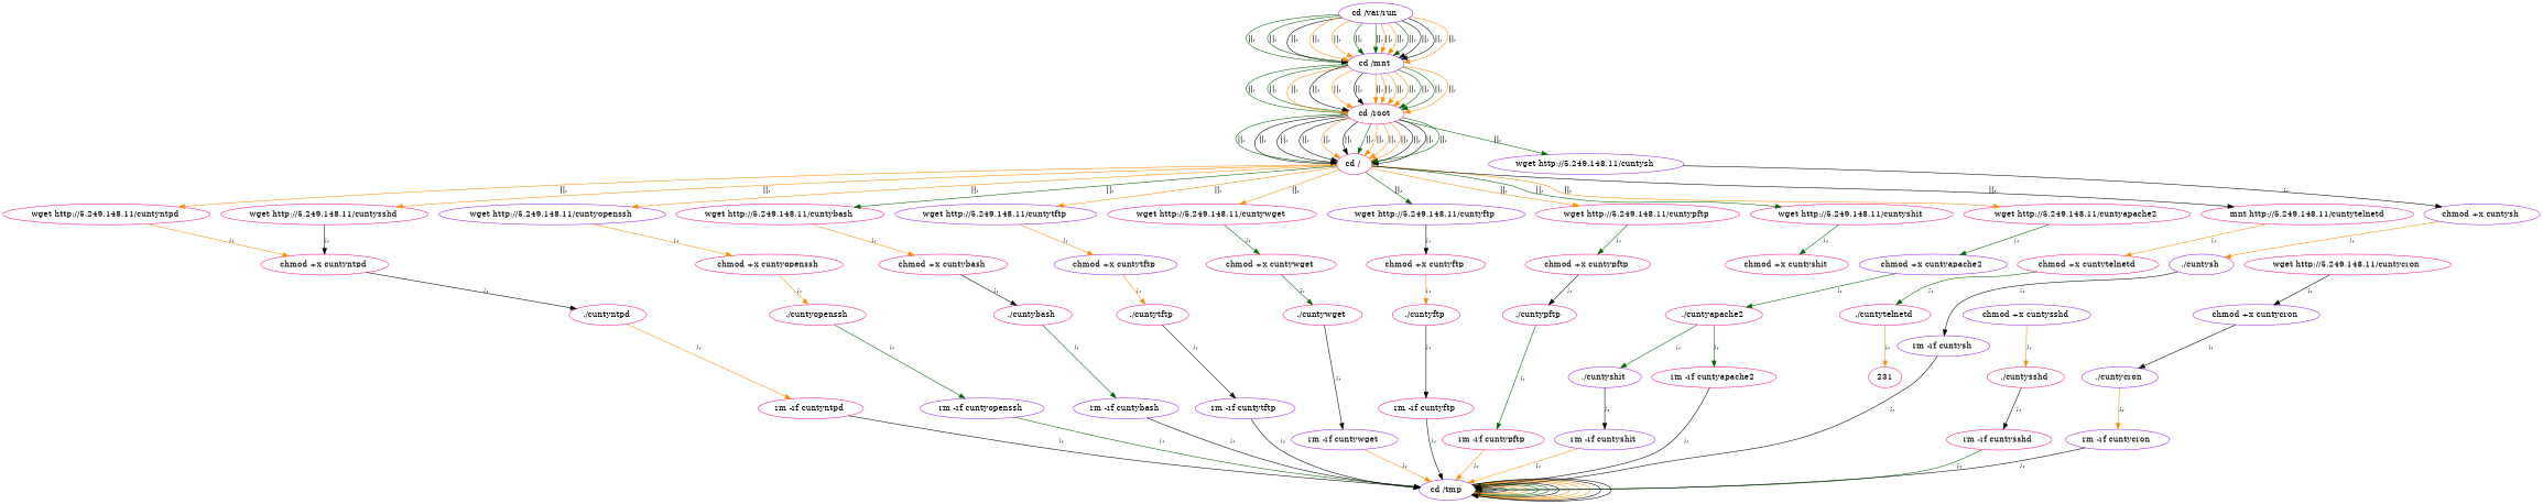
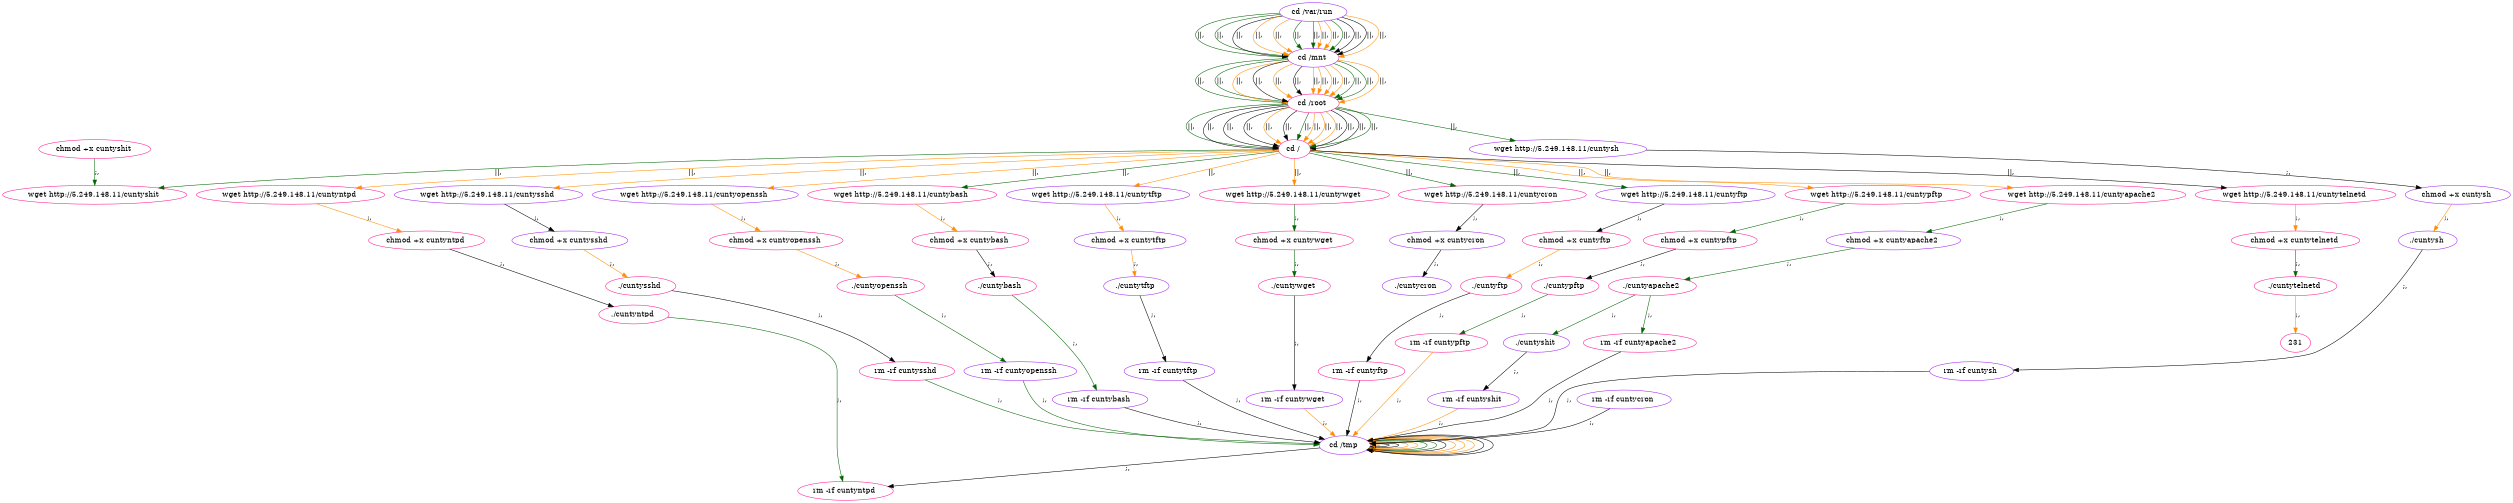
  digraph {
    node [color=deeppink]
    edge [color=darkorange]
    n1 [color=purple label="cd /tmp "]
    n2 [color=purple label="cd /var/run "]
    n3 [color=purple label="cd /mnt "]
    n4 [label="cd /root "]
    n5 [label="cd / "]
    n6 [color=purple label="wget http://5.249.148.11/cuntysh "]
    n7 [label="wget http://5.249.148.11/cuntyntpd "]
-   n8 [label="wget http://5.249.148.11/cuntysshd "]
+   n8 [color=purple label="wget http://5.249.148.11/cuntysshd "]
    n9 [color=purple label="wget http://5.249.148.11/cuntyopenssh "]
    n10 [label="wget http://5.249.148.11/cuntybash "]
    n11 [color=purple label="wget http://5.249.148.11/cuntytftp "]
    n12 [label="wget http://5.249.148.11/cuntywget "]
    n13 [label="wget http://5.249.148.11/cuntycron "]
    n14 [color=purple label="wget http://5.249.148.11/cuntyftp "]
    n15 [label="wget http://5.249.148.11/cuntypftp "]
    n16 [label="wget http://5.249.148.11/cuntyshit "]
    n17 [label="wget http://5.249.148.11/cuntyapache2 "]
-   n18 [label="mnt http://5.249.148.11/cuntytelnetd"]
+   n18 [label="wget http://5.249.148.11/cuntytelnetd "]
    n19 [label="chmod +x cuntyntpd "]
    n20 [color=purple label="chmod +x cuntysshd "]
    n21 [label="chmod +x cuntyopenssh "]
    n22 [label="chmod +x cuntybash "]
    n23 [color=purple label="chmod +x cuntytftp "]
    n24 [label="chmod +x cuntywget "]
    n25 [color=purple label="chmod +x cuntycron "]
    n26 [label="chmod +x cuntyftp "]
    n27 [label="chmod +x cuntypftp "]
    n28 [color=purple label="chmod +x cuntysh "]
    n29 [label="chmod +x cuntyshit "]
    n30 [color=purple label="chmod +x cuntyapache2 "]
    n31 [label="chmod +x cuntytelnetd "]
    n32 [label="./cuntyntpd "]
    n33 [label="rm -rf cuntyntpd "]
    n34 [label="./cuntysshd "]
    n35 [label="rm -rf cuntysshd "]
    n36 [label="./cuntyopenssh "]
    n37 [color=purple label="rm -rf cuntyopenssh "]
    n38 [label="./cuntybash "]
    n39 [color=purple label="rm -rf cuntybash "]
-   n40 [label="./cuntytftp "]
+   n40 [color=purple label="./cuntytftp "]
    n41 [color=purple label="rm -rf cuntytftp "]
    n42 [label="./cuntywget "]
    n43 [color=purple label="rm -rf cuntywget "]
    n44 [color=purple label="./cuntycron "]
    n45 [color=purple label="rm -rf cuntycron "]
    n46 [label="./cuntyftp "]
    n47 [label="rm -rf cuntyftp "]
    n48 [label="./cuntypftp "]
    n49 [label="rm -rf cuntypftp "]
    n50 [color=purple label="./cuntysh "]
    n51 [color=purple label="rm -rf cuntysh "]
    n52 [color=purple label="./cuntyshit "]
    n53 [color=purple label="rm -rf cuntyshit "]
    n54 [label="./cuntyapache2 "]
    n55 [label="rm -rf cuntyapache2 "]
    n56 [label="./cuntytelnetd "]
    231
    n1 -> n1
    n1 -> n1 [color=black]
    n1 -> n1 [color=black]
    n1 -> n1
    n1 -> n1
    n1 -> n1 [color=darkgreen]
    n1 -> n1 [color=darkgreen]
    n1 -> n1 [color=black]
    n1 -> n1
    n1 -> n1
    n1 -> n1
    n1 -> n1 [color=black]
    n1 -> n1 [color=black]
    n2 -> n3 [color=darkgreen label="||,"]
    n2 -> n3 [color=darkgreen label="||,"]
    n2 -> n3 [color=black label="||,"]
    n2 -> n3 [label="||,"]
    n2 -> n3 [label="||,"]
    n2 -> n3 [color=darkgreen label="||,"]
    n2 -> n3 [color=darkgreen label="||,"]
    n2 -> n3 [label="||,"]
    n2 -> n3 [label="||,"]
    n2 -> n3 [color=darkgreen label="||,"]
    n2 -> n3 [color=black label="||,"]
    n2 -> n3 [color=black label="||,"]
    n2 -> n3 [label="||,"]
    n3 -> n4 [color=darkgreen label="||,"]
    n3 -> n4 [color=darkgreen label="||,"]
    n3 -> n4 [label="||,"]
    n3 -> n4 [color=black label="||,"]
    n3 -> n4 [label="||,"]
    n3 -> n4 [color=black label="||,"]
    n3 -> n4 [label="||,"]
    n3 -> n4 [label="||,"]
    n3 -> n4 [label="||,"]
    n3 -> n4 [label="||,"]
    n3 -> n4 [color=darkgreen label="||,"]
    n3 -> n4 [color=darkgreen label="||,"]
    n3 -> n4 [label="||,"]
    n4 -> n5 [color=darkgreen label="||,"]
    n4 -> n5 [color=black label="||,"]
    n4 -> n5 [color=black label="||,"]
    n4 -> n5 [color=black label="||,"]
    n4 -> n5 [label="||,"]
    n4 -> n5 [color=black label="||,"]
    n4 -> n5 [color=darkgreen label="||,"]
    n4 -> n5 [label="||,"]
    n4 -> n5 [label="||,"]
    n4 -> n5 [label="||,"]
    n4 -> n5 [color=black label="||,"]
    n4 -> n5 [color=black label="||,"]
    n4 -> n5 [color=darkgreen label="||,"]
    n4 -> n6 [color=darkgreen label="||,"]
    n5 -> n7 [label="||,"]
    n5 -> n8 [label="||,"]
    n5 -> n9 [label="||,"]
    n5 -> n10 [color=darkgreen label="||,"]
    n5 -> n11 [label="||,"]
    n5 -> n12 [label="||,"]
+   n5 -> n13 [color=darkgreen label="||,"]
    n5 -> n14 [color=darkgreen label="||,"]
    n5 -> n15 [label="||,"]
    n5 -> n16 [color=darkgreen label="||,"]
    n5 -> n17 [label="||,"]
    n5 -> n18 [color=black label="||,"]
    n6 -> n28 [color=black label=";,"]
    n7 -> n19 [label=";,"]
-   n8 -> n19 [color=black label=";,"]
+   n8 -> n20 [color=black label=";,"]
    n9 -> n21 [label=";,"]
    n10 -> n22 [label=";,"]
    n11 -> n23 [label=";,"]
    n12 -> n24 [color=darkgreen label=";,"]
    n13 -> n25 [color=black label=";,"]
    n14 -> n26 [color=black label=";,"]
    n15 -> n27 [color=darkgreen label=";,"]
-   n16 -> n29 [color=darkgreen label=";,"]
+   n29 -> n16 [color=darkgreen label=";,"]
    n17 -> n30 [color=darkgreen label=";,"]
    n18 -> n31 [label=";,"]
    n19 -> n32 [color=black label=";,"]
    n20 -> n34 [label=";,"]
    n21 -> n36 [label=";,"]
    n22 -> n38 [color=black label=";,"]
    n23 -> n40 [label=";,"]
    n24 -> n42 [color=darkgreen label=";,"]
    n25 -> n44 [color=black label=";,"]
    n26 -> n46 [label=";,"]
    n27 -> n48 [color=black label=";,"]
    n28 -> n50 [label=";,"]
    n30 -> n54 [color=darkgreen label=";,"]
    n31 -> n56 [color=darkgreen label=";,"]
-   n32 -> n33 [label=";,"]
-   n33 -> n1 [color=black label=";,"]
+   n32 -> n33 [color=darkgreen label=";,"]
+   n1 -> n33 [color=black label=";,"]
    n34 -> n35 [color=black label=";,"]
    n35 -> n1 [color=darkgreen label=";,"]
    n36 -> n37 [color=darkgreen label=";,"]
    n37 -> n1 [color=darkgreen label=";,"]
    n38 -> n39 [color=darkgreen label=";,"]
    n39 -> n1 [color=black label=";,"]
    n40 -> n41 [color=black label=";,"]
    n41 -> n1 [color=black label=";,"]
    n42 -> n43 [color=black label=";,"]
    n43 -> n1 [label=";,"]
-   n44 -> n45 [label=";,"]
    n45 -> n1 [color=black label=";,"]
    n46 -> n47 [color=black label=";,"]
    n47 -> n1 [color=black label=";,"]
    n48 -> n49 [color=darkgreen label=";,"]
    n49 -> n1 [label=";,"]
    n50 -> n51 [color=black label=";,"]
    n51 -> n1 [color=black label=";,"]
    n52 -> n53 [color=black label=";,"]
    n53 -> n1 [label=";,"]
    n54 -> n52 [color=darkgreen label=";,"]
    n54 -> n55 [color=darkgreen label=";,"]
    n55 -> n1 [color=black label=";,"]
    n56 -> 231 [label=";,"]
  }
